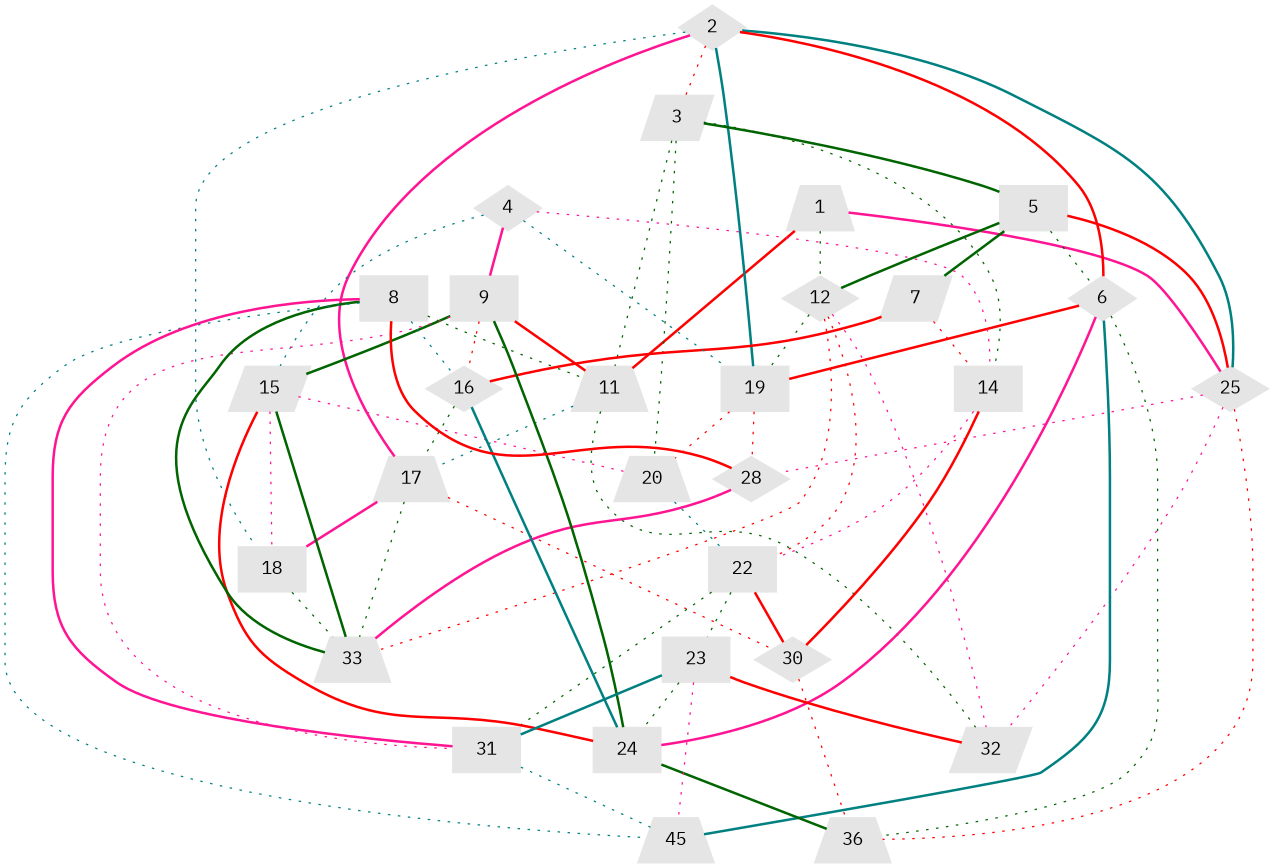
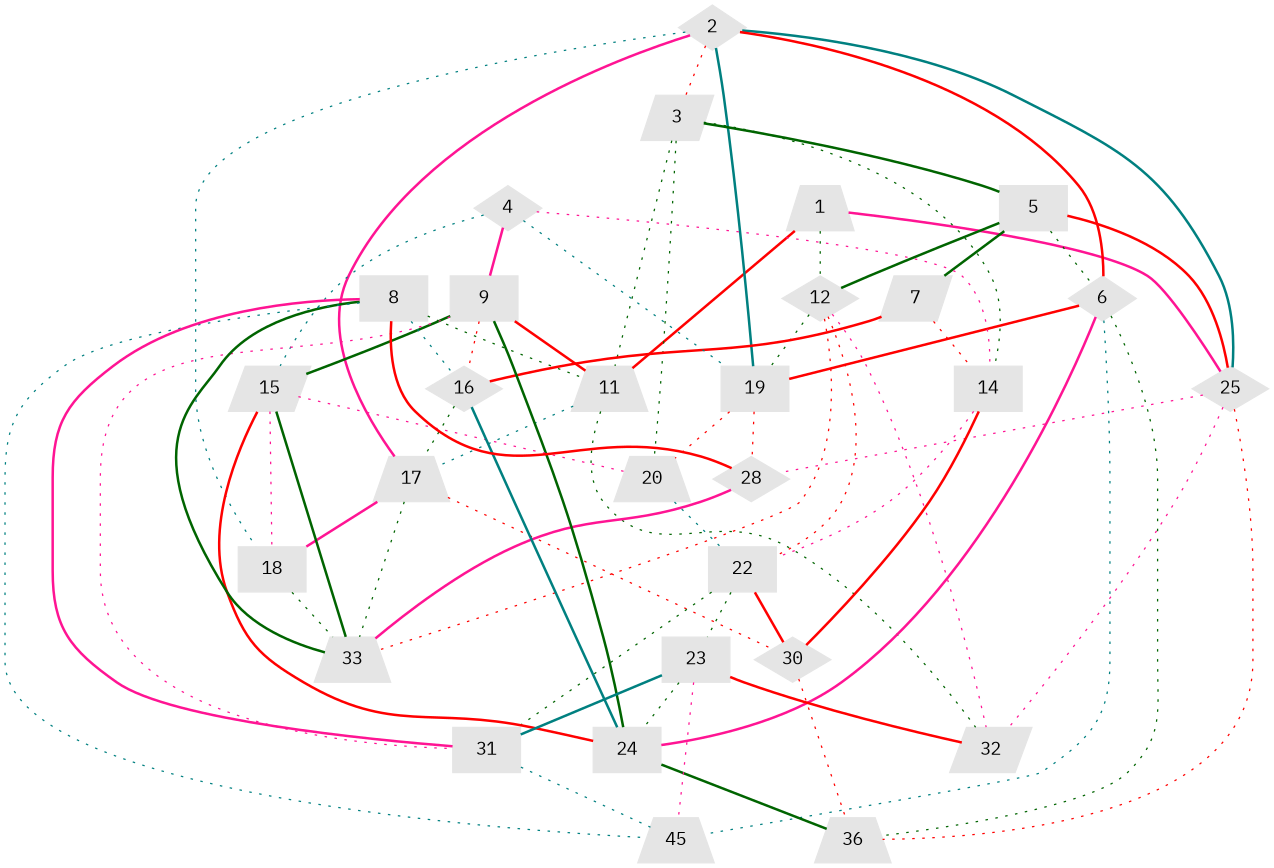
  graph {
    fontname="IBM Plex Mono"
    node [color=gray90 fontname="IBM Plex Mono" shape=box style=filled]
    edge [color=darkgreen fontname="IBM Plex Mono" style=dotted]
    11 [shape=trapezium super="+46"]
    17 [shape=trapezium super="+29"]
    32 [shape=parallelogram]
    1 [shape=trapezium]
    12 [shape=diamond super="+37"]
    25 [shape=diamond super="+39"]
    19 [super="+49"]
    33 [shape=trapezium super="+41"]
    22 [super="+43"]
    36 [shape=trapezium]
    28 [shape=diamond]
    2 [shape=diamond super="+51"]
    3 [shape=parallelogram super="+50"]
    6 [shape=diamond super="+26"]
    18
    5 [super="+34"]
    14 [super="+44"]
    20 [shape=trapezium]
    24 [super="+48"]
    45 [shape=trapezium]
    30 [shape=diamond]
    7 [shape=parallelogram super="+10"]
    4 [shape=diamond super="+21"]
    9 [super="+35"]
    15 [shape=parallelogram super="+47"]
    16 [shape=diamond super="+38"]
    31 [super="+42"]
    8 [super="+13"]
    23 [super="+40"]
    11 -- 17 [color=teal]
    11 -- 32
    17 -- 33
    17 -- 18 [color=deeppink style=bold]
    17 -- 30 [color=red]
    1 -- 11 [color=red style=bold]
    1 -- 12
    1 -- 25 [color=deeppink style=bold]
    12 -- 32 [color=deeppink]
    12 -- 19
    12 -- 33 [color=red]
    12 -- 22 [color=red]
    25 -- 32 [color=deeppink]
    25 -- 36 [color=red]
    25 -- 28 [color=deeppink]
    19 -- 28 [color=red]
    19 -- 20 [color=red]
    22 -- 30 [color=red style=bold]
    22 -- 31
    22 -- 23
    28 -- 33 [color=deeppink style=bold]
    2 -- 17 [color=deeppink style=bold]
    2 -- 25 [color=teal style=bold]
    2 -- 19 [color=teal style=bold]
    2 -- 3 [color=red]
    2 -- 6 [color=red style=bold]
    2 -- 18 [color=teal]
    3 -- 11
    3 -- 5 [style=bold weight=2]
    3 -- 14
    3 -- 20
    6 -- 19 [color=red style=bold]
    6 -- 36
    6 -- 24 [color=deeppink style=bold]
-   6 -- 45 [color=teal style=bold]
+   6 -- 45 [color=teal]
    18 -- 33
    5 -- 12 [style=bold]
    5 -- 25 [color=red style=bold]
    5 -- 6
    5 -- 7 [style=bold]
    14 -- 22 [color=deeppink]
    14 -- 30 [color=red style=bold]
    20 -- 22 [color=teal]
    24 -- 36 [style=bold]
    30 -- 36 [color=red]
    7 -- 14 [color=red weight=2]
    7 -- 16 [color=red style=bold weight=2]
    4 -- 19 [color=teal]
    4 -- 14 [color=deeppink]
    4 -- 9 [color=deeppink style=bold]
    4 -- 15 [color=teal]
    9 -- 11 [color=red style=bold]
    9 -- 24 [style=bold]
    9 -- 15 [style=bold]
    9 -- 16 [color=red]
    9 -- 31 [color=deeppink]
    15 -- 33 [style=bold]
    15 -- 18 [color=deeppink]
    15 -- 20 [color=deeppink]
    15 -- 24 [color=red style=bold]
    16 -- 17
    16 -- 24 [color=teal style=bold]
    31 -- 45 [color=teal]
    8 -- 11
    8 -- 33 [style=bold]
    8 -- 28 [color=red style=bold]
    8 -- 45 [color=teal]
    8 -- 16 [color=teal]
    8 -- 31 [color=deeppink style=bold]
    23 -- 32 [color=red style=bold]
    23 -- 24
    23 -- 45 [color=deeppink]
    23 -- 31 [color=teal style=bold weight=2]
  }
